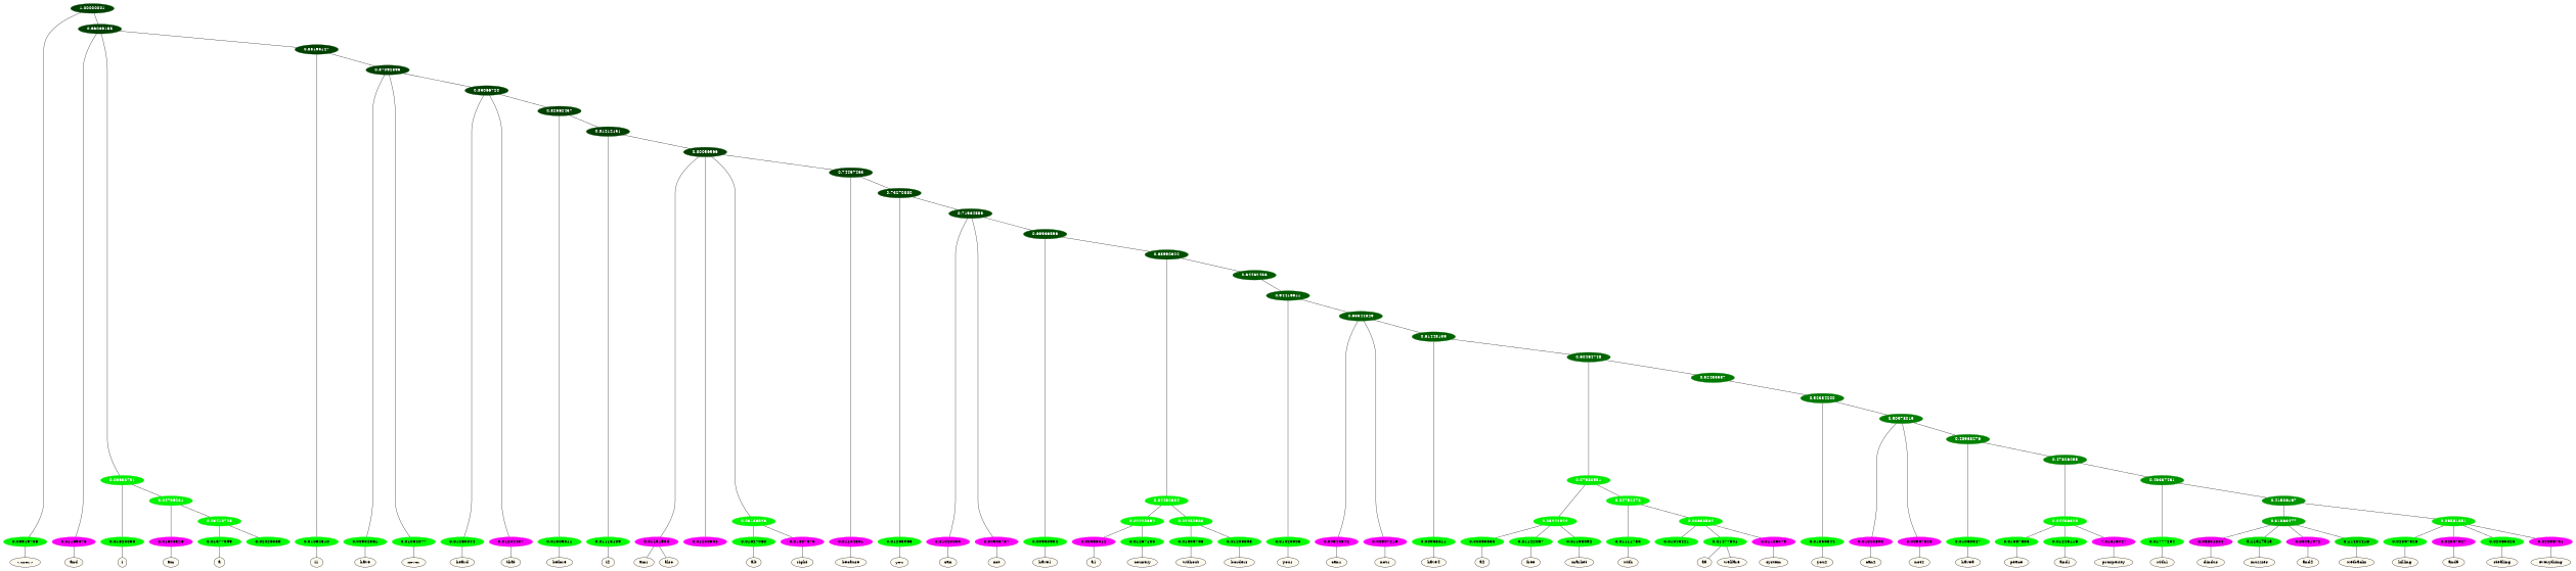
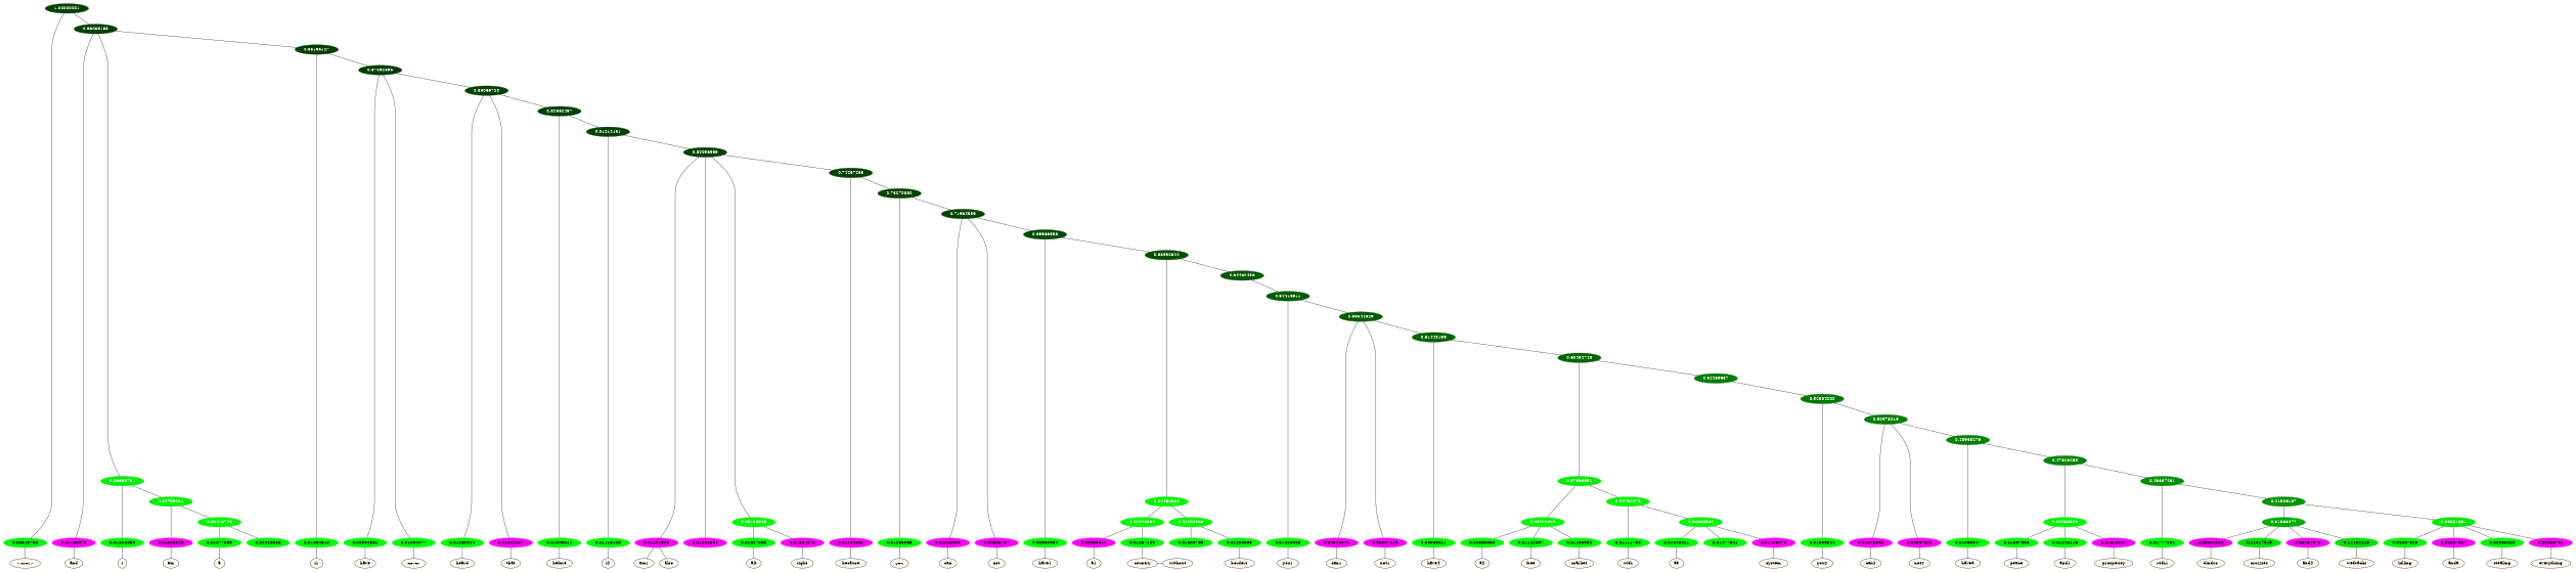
  graph {
    node [color=black format=png nodesep=0.001 ordering=out overlap_scaling=0.01 ranksep=0.001 style=filled fontcolor=black]
    n1 [fillcolor=floralwhite height=0.15 label="\<user\>" style="filled,solid" width=0.15 fontcolor=""]
    n2 [fillcolor=floralwhite height=0.15 label=i style="filled,solid" width=0.15 fontcolor=""]
    n3 [fillcolor=floralwhite height=0.15 label=am style="filled,solid" width=0.15 fontcolor=""]
    n4 [fillcolor=floralwhite height=0.15 label=a style="filled,solid" width=0.15 fontcolor=""]
    n5 [fillcolor=floralwhite height=0.15 label=and style="filled,solid" width=0.15 fontcolor=""]
    n6 [fillcolor=floralwhite height=0.15 label=i1 style="filled,solid" width=0.15 fontcolor=""]
    n7 [fillcolor=floralwhite height=0.15 label=have style="filled,solid" width=0.15 fontcolor=""]
    n8 [fillcolor=floralwhite height=0.15 label=never style="filled,solid" width=0.15 fontcolor=""]
    n9 [fillcolor=floralwhite height=0.15 label=heard style="filled,solid" width=0.15 fontcolor=""]
    n10 [fillcolor=floralwhite height=0.15 label=that style="filled,solid" width=0.15 fontcolor=""]
    n11 [fillcolor=floralwhite height=0.15 label=before style="filled,solid" width=0.15 fontcolor=""]
    n12 [fillcolor=floralwhite height=0.15 label=i2 style="filled,solid" width=0.15 fontcolor=""]
    n13 [fillcolor=floralwhite height=0.15 label=am1 style="filled,solid" width=0.15 fontcolor=""]
    n14 [fillcolor=floralwhite height=0.15 label=also style="filled,solid" width=0.15 fontcolor=""]
    n15 [fillcolor=floralwhite height=0.15 label=alt style="filled,solid" width=0.15 fontcolor=""]
    n16 [fillcolor=floralwhite height=0.15 label=right style="filled,solid" width=0.15 fontcolor=""]
    n17 [fillcolor=floralwhite height=0.15 label=because style="filled,solid" width=0.15 fontcolor=""]
    n18 [fillcolor=floralwhite height=0.15 label=you style="filled,solid" width=0.15 fontcolor=""]
    n19 [fillcolor=floralwhite height=0.15 label=can style="filled,solid" width=0.15 fontcolor=""]
    n20 [fillcolor=floralwhite height=0.15 label=not style="filled,solid" width=0.15 fontcolor=""]
    n21 [fillcolor=floralwhite height=0.15 label=have1 style="filled,solid" width=0.15 fontcolor=""]
    n22 [fillcolor=floralwhite height=0.15 label=a1 style="filled,solid" width=0.15 fontcolor=""]
    n23 [fillcolor=floralwhite height=0.15 label=country style="filled,solid" width=0.15 fontcolor=""]
    n24 [fillcolor=floralwhite height=0.15 label=without style="filled,solid" width=0.15 fontcolor=""]
    n25 [fillcolor=floralwhite height=0.15 label=borders style="filled,solid" width=0.15 fontcolor=""]
    n26 [fillcolor=floralwhite height=0.15 label=you1 style="filled,solid" width=0.15 fontcolor=""]
    n27 [fillcolor=floralwhite height=0.15 label=can1 style="filled,solid" width=0.15 fontcolor=""]
    n28 [fillcolor=floralwhite height=0.15 label=not1 style="filled,solid" width=0.15 fontcolor=""]
    n29 [fillcolor=floralwhite height=0.15 label=have4 style="filled,solid" width=0.15 fontcolor=""]
    n30 [fillcolor=floralwhite height=0.15 label=a2 style="filled,solid" width=0.15 fontcolor=""]
    n31 [fillcolor=floralwhite height=0.15 label=free style="filled,solid" width=0.15 fontcolor=""]
    n32 [fillcolor=floralwhite height=0.15 label=market style="filled,solid" width=0.15 fontcolor=""]
    n33 [fillcolor=floralwhite height=0.15 label=with style="filled,solid" width=0.15 fontcolor=""]
    n34 [fillcolor=floralwhite height=0.15 label=a3 style="filled,solid" width=0.15 fontcolor=""]
-   n35 [fillcolor=floralwhite height=0.15 label=welfare style="filled,solid" width=0.15 fontcolor=""]
    n36 [fillcolor=floralwhite height=0.15 label=system style="filled,solid" width=0.15 fontcolor=""]
    n37 [fillcolor=floralwhite height=0.15 label=you2 style="filled,solid" width=0.15 fontcolor=""]
    n38 [fillcolor=floralwhite height=0.15 label=can2 style="filled,solid" width=0.15 fontcolor=""]
    n39 [fillcolor=floralwhite height=0.15 label=not2 style="filled,solid" width=0.15 fontcolor=""]
    n40 [fillcolor=floralwhite height=0.15 label=have3 style="filled,solid" width=0.15 fontcolor=""]
    n41 [fillcolor=floralwhite height=0.15 label=peace style="filled,solid" width=0.15 fontcolor=""]
    n42 [fillcolor=floralwhite height=0.15 label=and1 style="filled,solid" width=0.15 fontcolor=""]
    n43 [fillcolor=floralwhite height=0.15 label=prosperity style="filled,solid" width=0.15 fontcolor=""]
    n44 [fillcolor=floralwhite height=0.15 label=with1 style="filled,solid" width=0.15 fontcolor=""]
    n45 [fillcolor=floralwhite height=0.15 label=dindus style="filled,solid" width=0.15 fontcolor=""]
    n46 [fillcolor=floralwhite height=0.15 label=muzzies style="filled,solid" width=0.15 fontcolor=""]
    n47 [fillcolor=floralwhite height=0.15 label=and2 style="filled,solid" width=0.15 fontcolor=""]
    n48 [fillcolor=floralwhite height=0.15 label=wetbacks style="filled,solid" width=0.15 fontcolor=""]
    n49 [fillcolor=floralwhite height=0.15 label=killing style="filled,solid" width=0.15 fontcolor=""]
    n50 [fillcolor=floralwhite height=0.15 label=and3 style="filled,solid" width=0.15 fontcolor=""]
    n51 [fillcolor=floralwhite height=0.15 label=stealing style="filled,solid" width=0.15 fontcolor=""]
    n52 [fillcolor=floralwhite height=0.15 label=everything style="filled,solid" width=0.15 fontcolor=""]
    n53 [color="0.334 1.000 0.961" height=0.15 label=0.03919756 width=0.15]
    n54 [color="0.334 1.000 0.982" height=0.15 label=0.01825056 width=0.15]
    n55 [color="0.835 1.000 0.986" height=0.15 label=0.01383326 width=0.15]
    n56 [color="0.334 1.000 0.986" height=0.15 label=0.01377399 width=0.15]
    n57 [color="0.334 1.000 0.980" height=0.15 label=0.02026586 width=0.15]
    n58 [color="0.835 1.000 0.988" height=0.15 label=0.01169675 width=0.15]
    n59 [color="0.334 1.000 0.989" height=0.15 label=0.01062310 width=0.15]
    n60 [color="0.334 1.000 0.990" height=0.15 label=0.00952361 width=0.15]
    n61 [color="0.334 1.000 0.990" height=0.15 label=0.01034077 width=0.15]
    n62 [color="0.334 1.000 0.987" height=0.15 label=0.01260044 width=0.15]
    n63 [color="0.835 1.000 0.988" height=0.15 label=0.01204457 width=0.15]
    n64 [color="0.334 1.000 0.987" height=0.15 label=0.01309811 width=0.15]
    n65 [color="0.334 1.000 0.989" height=0.15 label=0.01115109 width=0.15]
    n66 [color="0.835 1.000 0.989" height=0.15 label=0.01131933 width=0.15]
    n67 [color="0.835 1.000 0.987" height=0.15 label=0.01250564 width=0.15]
    n68 [color="0.334 1.000 0.984" height=0.15 label=0.01627060 width=0.15]
    n69 [color="0.835 1.000 0.985" height=0.15 label=0.01507875 width=0.15]
    n70 [color="0.835 1.000 0.988" height=0.15 label=0.01184861 width=0.15]
    n71 [color="0.334 1.000 0.987" height=0.15 label=0.01263963 width=0.15]
    n72 [color="0.835 1.000 0.990" height=0.15 label=0.01020003 width=0.15]
    n73 [color="0.835 1.000 0.991" height=0.15 label=0.00935787 width=0.15]
    n74 [color="0.334 1.000 0.991" height=0.15 label=0.00930934 width=0.15]
    n75 [color="0.835 1.000 0.990" height=0.15 label=0.00965312 width=0.15]
    n76 [color="0.334 1.000 0.987" height=0.15 label=0.01257103 width=0.15]
    n77 [color="0.334 1.000 0.990" height=0.15 label=0.01039768 width=0.15]
    n78 [color="0.334 1.000 0.988" height=0.15 label=0.01205698 width=0.15]
    n79 [color="0.334 1.000 0.990" height=0.15 label=0.01025908 width=0.15]
    n80 [color="0.835 1.000 0.991" height=0.15 label=0.00943844 width=0.15]
    n81 [color="0.835 1.000 0.991" height=0.15 label=0.00907219 width=0.15]
    n82 [color="0.334 1.000 0.991" height=0.15 label=0.00935811 width=0.15]
    n83 [color="0.334 1.000 0.991" height=0.15 label=0.00895353 width=0.15]
    n84 [color="0.334 1.000 0.989" height=0.15 label=0.01122067 width=0.15]
    n85 [color="0.334 1.000 0.988" height=0.15 label=0.01198392 width=0.15]
    n86 [color="0.334 1.000 0.989" height=0.15 label=0.01111785 width=0.15]
    n87 [color="0.334 1.000 0.990" height=0.15 label=0.01043421 width=0.15]
    n88 [color="0.334 1.000 0.985" height=0.15 label=0.01477801 width=0.15]
    n89 [color="0.835 1.000 0.989" height=0.15 label=0.01105379 width=0.15]
    n90 [color="0.334 1.000 0.986" height=0.15 label=0.01356844 width=0.15]
    n91 [color="0.835 1.000 0.990" height=0.15 label=0.01023890 width=0.15]
    n92 [color="0.835 1.000 0.990" height=0.15 label=0.00967820 width=0.15]
    n93 [color="0.334 1.000 0.989" height=0.15 label=0.01060347 width=0.15]
    n94 [color="0.334 1.000 0.984" height=0.15 label=0.01567685 width=0.15]
    n95 [color="0.334 1.000 0.988" height=0.15 label=0.01245116 width=0.15]
-   n96 [color="0.835 1.000 0.984" height=0.15 label=7.01615047 width=0.15]
+   n96 [color="0.835 1.000 0.984" height=0.15 label=0.01615047 width=0.15]
    n97 [color="0.334 1.000 0.982" height=0.15 label=0.01777254 width=0.15]
    n98 [color="0.835 1.000 0.939" height=0.15 label=0.06051084 width=0.15]
    n99 [color="0.334 1.000 0.887" height=0.15 label=0.11317513 width=0.15]
    n100 [color="0.835 1.000 0.970" height=0.15 label=0.03031972 width=0.15]
    n101 [color="0.334 1.000 0.886" height=0.15 label=0.11404416 width=0.15]
    n102 [color="0.334 1.000 0.969" height=0.15 label=0.02067328 width=0.15]
    n103 [color="0.835 1.000 0.976" height=0.15 label=0.02357927 width=0.15]
    n104 [color="0.334 1.000 0.979" height=0.15 label=0.02065025 width=0.15]
    n105 [color="0.835 1.000 0.979" height=0.15 label=0.02096751 width=0.15]
    n106 [color="0.334 1.000 0.250" fontcolor=grey99 height=0.15 label=1.00000001 width=0.15]
    n107 [color="0.334 1.000 0.250" fontcolor=grey99 height=0.15 label=0.96039155 width=0.15]
    n108 [color="0.334 1.000 0.934" fontcolor=grey99 height=0.15 label=0.06633731 width=0.15]
    n109 [color="0.334 1.000 0.250" fontcolor=grey99 height=0.15 label=0.88195127 width=0.15]
    n110 [color="0.334 1.000 0.952" fontcolor=grey99 height=0.15 label=0.04799231 width=0.15]
    n111 [color="0.334 1.000 0.250" fontcolor=grey99 height=0.15 label=0.87092895 width=0.15]
    n112 [color="0.334 1.000 0.966" fontcolor=grey99 height=0.15 label=0.03410728 width=0.15]
    n113 [color="0.334 1.000 0.250" fontcolor=grey99 height=0.15 label=0.85066720 width=0.15]
    n114 [color="0.334 1.000 0.250" fontcolor=grey99 height=0.15 label=0.82562457 width=0.15]
    n115 [color="0.334 1.000 0.250" fontcolor=grey99 height=0.15 label=0.81212151 width=0.15]
    n116 [color="0.334 1.000 0.250" fontcolor=grey99 height=0.15 label=0.80056566 width=0.15]
    n117 [color="0.334 1.000 0.969" fontcolor=grey99 height=0.15 label=0.03136926 width=0.15]
    n118 [color="0.334 1.000 0.255" fontcolor=grey99 height=0.15 label=0.74497433 width=0.15]
    n119 [color="0.334 1.000 0.267" fontcolor=grey99 height=0.15 label=0.73270880 width=0.15]
    n120 [color="0.334 1.000 0.280" fontcolor=grey99 height=0.15 label=0.71964559 width=0.15]
    n121 [color="0.334 1.000 0.300" fontcolor=grey99 height=0.15 label=0.69966596 width=0.15]
    n122 [color="0.334 1.000 0.310" fontcolor=grey99 height=0.15 label=0.68990622 width=0.15]
    n123 [color="0.334 1.000 0.955" fontcolor=grey99 height=0.15 label=0.04482884 width=0.15]
    n124 [color="0.334 1.000 0.355" fontcolor=grey99 height=0.15 label=0.64462486 width=0.15]
    n125 [color="0.334 1.000 0.978" fontcolor=grey99 height=0.15 label=0.02225692 width=0.15]
    n126 [color="0.334 1.000 0.977" fontcolor=grey99 height=0.15 label=0.02250963 width=0.15]
    n127 [color="0.334 1.000 0.356" fontcolor=grey99 height=0.15 label=0.64416611 width=0.15]
    n128 [color="0.334 1.000 0.367" fontcolor=grey99 height=0.15 label=0.63344829 width=0.15]
    n129 [color="0.334 1.000 0.386" fontcolor=grey99 height=0.15 label=0.61448139 width=0.15]
    n130 [color="0.334 1.000 0.395" fontcolor=grey99 height=0.15 label=0.60464748 width=0.15]
    n131 [color="0.334 1.000 0.920" fontcolor=grey99 height=0.15 label=0.07983951 width=0.15]
    n132 [color="0.334 1.000 0.476" fontcolor=grey99 height=0.15 label=0.52433537 width=0.15]
    n133 [color="0.334 1.000 0.968" fontcolor=grey99 height=0.15 label=0.03222022 width=0.15]
    n134 [color="0.334 1.000 0.952" fontcolor=grey99 height=0.15 label=0.04752478 width=0.15]
    n135 [color="0.334 1.000 0.476" fontcolor=grey99 height=0.15 label=0.52384200 width=0.15]
    n136 [color="0.334 1.000 0.964" fontcolor=grey99 height=0.15 label=0.03633564 width=0.15]
    n137 [color="0.334 1.000 0.490" fontcolor=grey99 height=0.15 label=0.50978019 width=0.15]
    n138 [color="0.334 1.000 0.511" fontcolor=grey99 height=0.15 label=0.48938276 width=0.15]
    n139 [color="0.334 1.000 0.522" fontcolor=grey99 height=0.15 label=0.47826295 width=0.15]
    n140 [color="0.334 1.000 0.956" fontcolor=grey99 height=0.15 label=0.04436320 width=0.15]
    n141 [color="0.334 1.000 0.567" fontcolor=grey99 height=0.15 label=0.43337431 width=0.15]
    n142 [color="0.334 1.000 0.585" fontcolor=grey99 height=0.15 label=0.41506167 width=0.15]
    n143 [color="0.334 1.000 0.681" fontcolor=grey99 height=0.15 label=0.31863477 width=0.15]
    n144 [color="0.334 1.000 0.904" fontcolor=grey99 height=0.15 label=0.09591651 width=0.15]
    subgraph sub_1 {
      rank=same
      n1
      n2
      n3
      n4
      n5
      n6
      n7
      n8
      n9
      n10
      n11
      n12
      n13
      n14
      n15
      n16
      n17
      n18
      n19
      n20
      n21
      n22
      n23
      n24
      n25
      n26
      n27
      n28
      n29
      n30
      n31
      n32
      n33
      n34
-     n35
      n36
      n37
      n38
      n39
      n40
      n41
      n42
      n43
      n44
      n45
      n46
      n47
      n48
      n49
      n50
      n51
      n52
    }
    subgraph sub_2 {
      rank=same
      n53
      n54
      n55
      n56
      n57
      n58
      n59
      n60
      n61
      n62
      n63
      n64
      n65
      n66
      n67
      n68
      n69
      n70
      n71
      n72
      n73
      n74
      n75
      n76
      n77
      n78
      n79
      n80
      n81
      n82
      n83
      n84
      n85
      n86
      n87
      n88
      n89
      n90
      n91
      n92
      n93
      n94
      n95
      n96
      n97
      n98
      n99
      n100
      n101
      n102
      n103
      n104
      n105
    }
    n53 -- n1
    n54 -- n2
    n55 -- n3
    n56 -- n4
    n58 -- n5
    n59 -- n6
    n60 -- n7
    n61 -- n8
    n62 -- n9
    n63 -- n10
    n64 -- n11
    n65 -- n12
    n66 -- n13
    n66 -- n14
    n68 -- n15
    n69 -- n16
    n70 -- n17
    n71 -- n18
    n72 -- n19
    n73 -- n20
    n74 -- n21
    n75 -- n22
    n76 -- n23
-   n77 -- n24
+   n23 -- n24
    n78 -- n25
    n79 -- n26
    n80 -- n27
    n81 -- n28
    n82 -- n29
    n83 -- n30
    n84 -- n31
    n85 -- n32
    n86 -- n33
-   n88 -- n34
-   n88 -- n35
+   n87 -- n34
    n89 -- n36
    n90 -- n37
    n91 -- n38
    n92 -- n39
    n93 -- n40
    n94 -- n41
    n95 -- n42
    n96 -- n43
    n97 -- n44
    n98 -- n45
    n99 -- n46
    n100 -- n47
    n101 -- n48
    n102 -- n49
    n103 -- n50
    n104 -- n51
    n105 -- n52
    n106 -- n53
    n106 -- n107
    n107 -- n58
    n107 -- n108
    n107 -- n109
    n108 -- n54
    n108 -- n110
    n109 -- n59
    n109 -- n111
    n110 -- n55
    n110 -- n112
    n111 -- n60
    n111 -- n61
    n111 -- n113
    n112 -- n56
    n112 -- n57
    n113 -- n62
    n113 -- n63
    n113 -- n114
    n114 -- n64
    n114 -- n115
    n115 -- n65
    n115 -- n116
    n116 -- n66
    n116 -- n67
    n116 -- n117
    n116 -- n118
    n117 -- n68
    n117 -- n69
    n118 -- n70
    n118 -- n119
    n119 -- n71
    n119 -- n120
    n120 -- n72
    n120 -- n73
    n120 -- n121
    n121 -- n74
    n121 -- n122
    n122 -- n123
    n122 -- n124
    n123 -- n125
    n123 -- n126
    n124 -- n127
    n125 -- n75
    n125 -- n76
    n126 -- n77
    n126 -- n78
    n127 -- n79
    n127 -- n128
    n128 -- n80
    n128 -- n81
    n128 -- n129
    n129 -- n82
    n129 -- n130
    n130 -- n131
    n130 -- n132
    n131 -- n133
    n131 -- n134
    n132 -- n135
    n133 -- n83
    n133 -- n84
    n133 -- n85
    n134 -- n86
    n134 -- n136
    n135 -- n90
    n135 -- n137
    n136 -- n87
    n136 -- n88
    n136 -- n89
    n137 -- n91
    n137 -- n92
    n137 -- n138
    n138 -- n93
    n138 -- n139
    n139 -- n140
    n139 -- n141
    n140 -- n94
    n140 -- n95
    n140 -- n96
    n141 -- n97
    n141 -- n142
    n142 -- n143
    n142 -- n144
    n143 -- n98
    n143 -- n99
    n143 -- n100
    n143 -- n101
    n144 -- n102
    n144 -- n103
    n144 -- n104
    n144 -- n105
  }
